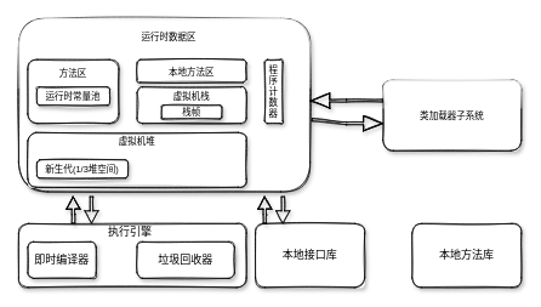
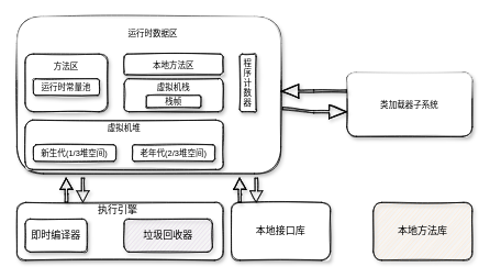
  <mxCell id="0" />
  <mxCell id="1" parent="0" />
  <mxCell id="2" value="" style="rounded=1;whiteSpace=wrap;html=1;sketch=1;shadow=1;glass=1;arcSize=17;" parent="1" vertex="1"><mxGeometry x="20" y="20" width="320" height="190" as="geometry" /></mxCell>
  <mxCell id="3" value="运行时数据区" style="text;html=1;align=center;verticalAlign=middle;whiteSpace=wrap;rounded=1;fontSize=10;sketch=1;shadow=1;" parent="1" vertex="1"><mxGeometry x="120" y="35" width="130" height="10" as="geometry" /></mxCell>
  <mxCell id="4" value="" style="rounded=1;whiteSpace=wrap;html=1;fontSize=10;sketch=1;shadow=1;" parent="1" vertex="1"><mxGeometry x="30" y="65" width="100" height="70" as="geometry" /></mxCell>
  <mxCell id="5" value="方法区" style="text;html=1;align=center;verticalAlign=middle;whiteSpace=wrap;rounded=1;fontSize=10;sketch=1;shadow=1;" parent="1" vertex="1"><mxGeometry x="50" y="65" width="60" height="30" as="geometry" /></mxCell>
  <mxCell id="6" value="运行时常量池" style="rounded=1;whiteSpace=wrap;html=1;fontSize=10;sketch=1;shadow=1;" parent="1" vertex="1"><mxGeometry x="40" y="95" width="80" height="20" as="geometry" /></mxCell>
  <mxCell id="7" value="本地方法区" style="rounded=1;whiteSpace=wrap;html=1;fontSize=10;sketch=1;shadow=1;" parent="1" vertex="1"><mxGeometry x="150" y="65" width="120" height="25" as="geometry" /></mxCell>
  <mxCell id="8" value="" style="rounded=1;whiteSpace=wrap;html=1;fontSize=10;sketch=1;shadow=1;" parent="1" vertex="1"><mxGeometry x="150" y="95" width="120" height="40" as="geometry" /></mxCell>
  <mxCell id="9" value="栈帧" style="rounded=1;whiteSpace=wrap;html=1;fontSize=10;sketch=1;shadow=1;" parent="1" vertex="1"><mxGeometry x="177" y="115" width="66" height="15" as="geometry" /></mxCell>
  <mxCell id="10" value="虚拟机栈" style="text;html=1;align=center;verticalAlign=middle;whiteSpace=wrap;rounded=1;fontSize=10;sketch=1;shadow=1;" parent="1" vertex="1"><mxGeometry x="185" y="100" width="50" height="10" as="geometry" /></mxCell>
  <mxCell id="11" value="&lt;font&gt;程序计数器&lt;/font&gt;" style="rounded=1;whiteSpace=wrap;html=1;fontSize=10;sketch=1;shadow=1;" parent="1" vertex="1"><mxGeometry x="290" y="65" width="20" height="70" as="geometry" /></mxCell>
  <mxCell id="12" value="" style="rounded=1;whiteSpace=wrap;html=1;fontSize=10;sketch=1;shadow=1;" parent="1" vertex="1"><mxGeometry x="30" y="145" width="240" height="60" as="geometry" /></mxCell>
  <mxCell id="13" value="虚拟机堆" style="text;html=1;align=center;verticalAlign=middle;whiteSpace=wrap;rounded=1;fontSize=10;sketch=1;shadow=1;" parent="1" vertex="1"><mxGeometry x="120" y="145" width="60" height="20" as="geometry" /></mxCell>
  <mxCell id="14" value="新生代(1/3堆空间)" style="rounded=1;whiteSpace=wrap;html=1;fontSize=10;sketch=1;shadow=1;" parent="1" vertex="1"><mxGeometry x="40" y="175" width="100" height="20" as="geometry" /></mxCell>
+ <mxCell id="15" value="老年代(2/3堆空间)" style="rounded=1;whiteSpace=wrap;html=1;fontSize=10;sketch=1;shadow=1;" parent="1" vertex="1"><mxGeometry x="160" y="175" width="100" height="20" as="geometry" /></mxCell>
  <mxCell id="16" value="类加载器子系统" style="rounded=1;whiteSpace=wrap;html=1;fontSize=10;sketch=1;shadow=1;glass=1;" parent="1" vertex="1"><mxGeometry x="420" y="87.5" width="152" height="77.5" as="geometry" /></mxCell>
  <mxCell id="17" value="" style="shape=flexArrow;endArrow=classic;html=1;rounded=1;fontSize=10;width=2.778;endSize=6.667;endWidth=12.593;exitX=1.005;exitY=0.584;exitDx=0;exitDy=0;exitPerimeter=0;sketch=1;shadow=1;curved=1;" parent="1" source="2" edge="1"><mxGeometry width="50" height="50" relative="1" as="geometry"><mxPoint x="350" y="135" as="sourcePoint" /><mxPoint x="420" y="135" as="targetPoint" /><Array as="points"><mxPoint x="380" y="135" /></Array></mxGeometry></mxCell>
  <mxCell id="18" value="" style="shape=flexArrow;endArrow=classic;html=1;rounded=1;fontSize=10;width=2.778;endSize=6.667;endWidth=12.593;sketch=1;shadow=1;curved=1;" parent="1" edge="1"><mxGeometry width="50" height="50" relative="1" as="geometry"><mxPoint x="420" y="110" as="sourcePoint" /><mxPoint x="340" y="110.28" as="targetPoint" /><Array as="points"><mxPoint x="380" y="110" /></Array></mxGeometry></mxCell>
  <mxCell id="19" value="" style="rounded=1;whiteSpace=wrap;html=1;sketch=1;shadow=1;" parent="1" vertex="1"><mxGeometry x="20" y="245" width="250" height="70" as="geometry" /></mxCell>
  <mxCell id="20" value="执行引擎" style="text;html=1;align=center;verticalAlign=middle;whiteSpace=wrap;rounded=0;sketch=1;shadow=1;" parent="1" vertex="1"><mxGeometry x="115" y="245" width="55" height="20" as="geometry" /></mxCell>
  <mxCell id="21" value="即时编译器" style="rounded=1;whiteSpace=wrap;html=1;sketch=1;shadow=1;" parent="1" vertex="1"><mxGeometry x="30" y="265" width="75" height="40" as="geometry" /></mxCell>
- <mxCell id="22" value="垃圾回收器" style="rounded=1;whiteSpace=wrap;html=1;sketch=1;shadow=1;" parent="1" vertex="1"><mxGeometry x="150" y="265" width="107" height="40" as="geometry" /></mxCell>
+ <mxCell id="22" value="垃圾回收器" style="rounded=1;whiteSpace=wrap;html=1;sketch=1;shadow=1;fillColor=#e1d5e7;" parent="1" vertex="1"><mxGeometry x="150" y="265" width="107" height="40" as="geometry" /></mxCell>
  <mxCell id="23" value="本地接口库" style="rounded=1;whiteSpace=wrap;html=1;sketch=1;shadow=1;" parent="1" vertex="1"><mxGeometry x="280" y="245" width="120" height="70" as="geometry" /></mxCell>
- <mxCell id="24" value="本地方法库" style="rounded=1;whiteSpace=wrap;html=1;sketch=1;shadow=1;" parent="1" vertex="1"><mxGeometry x="452" y="245" width="120" height="70" as="geometry" /></mxCell>
+ <mxCell id="24" value="本地方法库" style="rounded=1;whiteSpace=wrap;html=1;sketch=1;shadow=1;fillColor=#ffe6cc;" parent="1" vertex="1"><mxGeometry x="452" y="245" width="120" height="70" as="geometry" /></mxCell>
  <mxCell id="25" value="" style="shape=flexArrow;endArrow=classic;html=1;rounded=1;sketch=1;curved=0;endWidth=10.556;endSize=4.178;width=3.333;shadow=1;" parent="1" edge="1"><mxGeometry width="50" height="50" relative="1" as="geometry"><mxPoint x="80" y="245" as="sourcePoint" /><mxPoint x="79.72" y="215" as="targetPoint" /><Array as="points"><mxPoint x="80" y="235" /></Array></mxGeometry></mxCell>
  <mxCell id="26" value="" style="shape=flexArrow;endArrow=classic;html=1;rounded=1;sketch=1;curved=0;endWidth=10.556;endSize=4.178;width=3.333;shadow=1;" parent="1" edge="1"><mxGeometry width="50" height="50" relative="1" as="geometry"><mxPoint x="100" y="215" as="sourcePoint" /><mxPoint x="100" y="245" as="targetPoint" /><Array as="points"><mxPoint x="100" y="215" /></Array></mxGeometry></mxCell>
  <mxCell id="27" value="" style="shape=flexArrow;endArrow=classic;html=1;rounded=1;sketch=1;curved=0;endWidth=10.556;endSize=4.178;width=3.333;shadow=1;" parent="1" edge="1"><mxGeometry width="50" height="50" relative="1" as="geometry"><mxPoint x="290.28" y="245" as="sourcePoint" /><mxPoint x="290" y="215" as="targetPoint" /><Array as="points"><mxPoint x="290.28" y="235" /></Array></mxGeometry></mxCell>
  <mxCell id="28" value="" style="shape=flexArrow;endArrow=classic;html=1;rounded=1;sketch=1;curved=0;endWidth=10.556;endSize=4.178;width=3.333;shadow=1;" parent="1" edge="1"><mxGeometry width="50" height="50" relative="1" as="geometry"><mxPoint x="310.28" y="215" as="sourcePoint" /><mxPoint x="310.28" y="245" as="targetPoint" /><Array as="points"><mxPoint x="310.28" y="215" /></Array></mxGeometry></mxCell>
